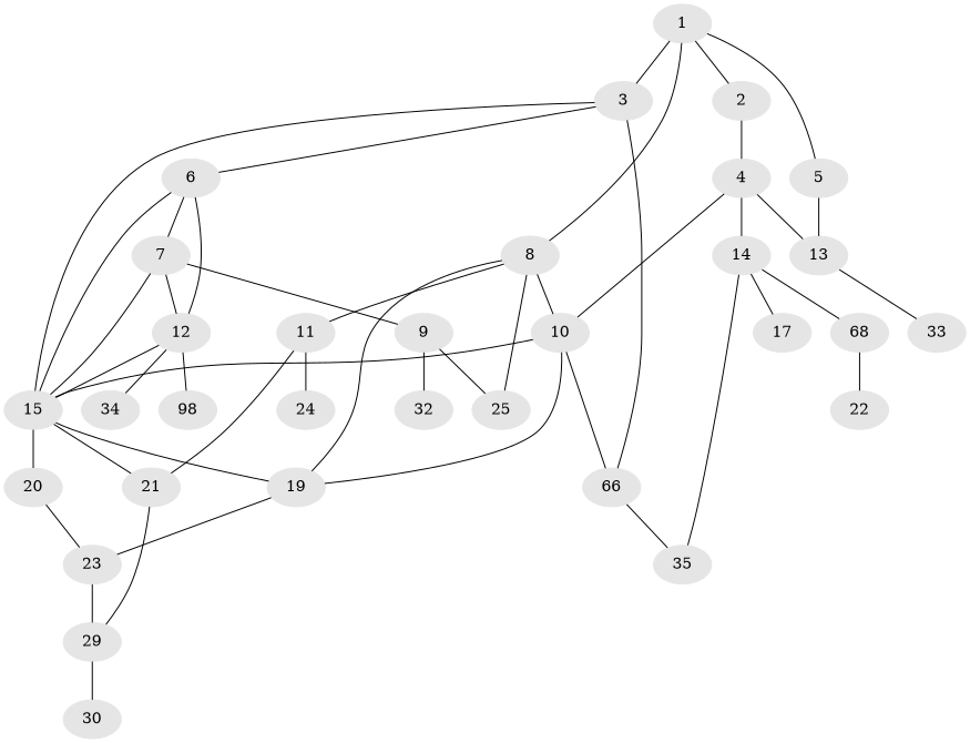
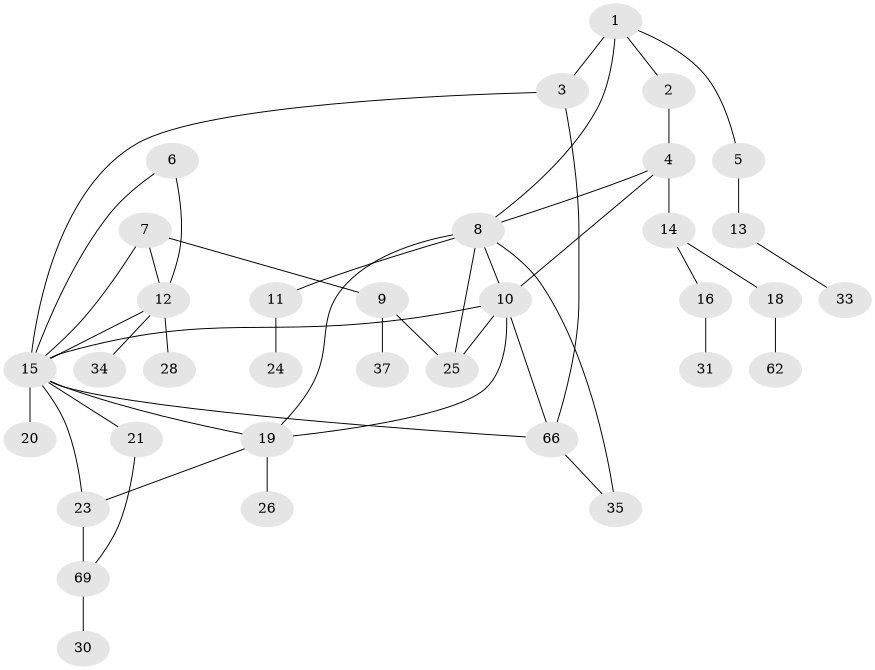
  graph {
    node [color=gray90 style=filled]
    edge [weight=1.0]
    1
    2
    3
    5
    8
    4
    6
    15
    n9 [label=66]
    13
    10
    11
    19
    25
    35
    14
    7
    12
    21
    20
    23
-   17
-   18 [label=68]
+   17 [label=16]
+   18
    33
    9
-   28 [label=98]
+   28
    34
-   32
+   32 [label=37]
    24
-   29
-   22
+   26
+   29 [label=69]
+   31
+   22 [label=62]
    30
    1 -- 2
    1 -- 3 [weight=2.0]
    1 -- 5
    1 -- 8
    2 -- 4
-   3 -- 6
    3 -- 15
    3 -- n9
    5 -- 13
    8 -- 10
    8 -- 11
    8 -- 19
    8 -- 25 [weight=2.0]
-   14 -- 35
-   4 -- 13
+   8 -- 35
+   4 -- 8
    4 -- 10
    4 -- 14
    6 -- 15
-   6 -- 7
    6 -- 12
+   15 -- n9
    15 -- 19
    15 -- 21
    15 -- 20
-   20 -- 23
+   15 -- 23
    n9 -- 35
    13 -- 33
    10 -- 15
    10 -- n9
    10 -- 19
-   11 -- 21
+   10 -- 25
    11 -- 24
    19 -- 23
+   19 -- 26
    14 -- 17
    14 -- 18
    7 -- 15
    7 -- 12
    7 -- 9
    12 -- 15
    12 -- 28 [weight=2.0]
    12 -- 34
    21 -- 29
    23 -- 29 [weight=2.0]
+   17 -- 31
    18 -- 22
    9 -- 25
    9 -- 32
    29 -- 30
  }
